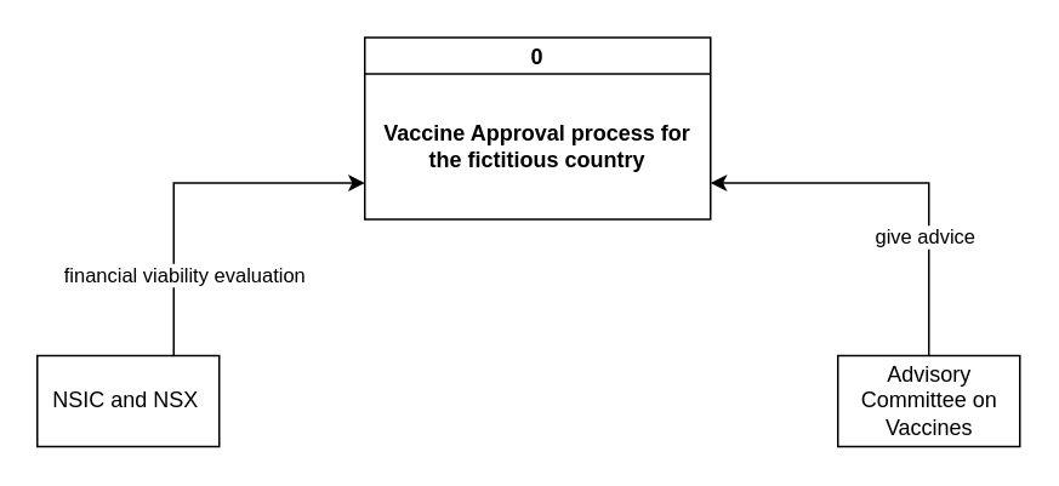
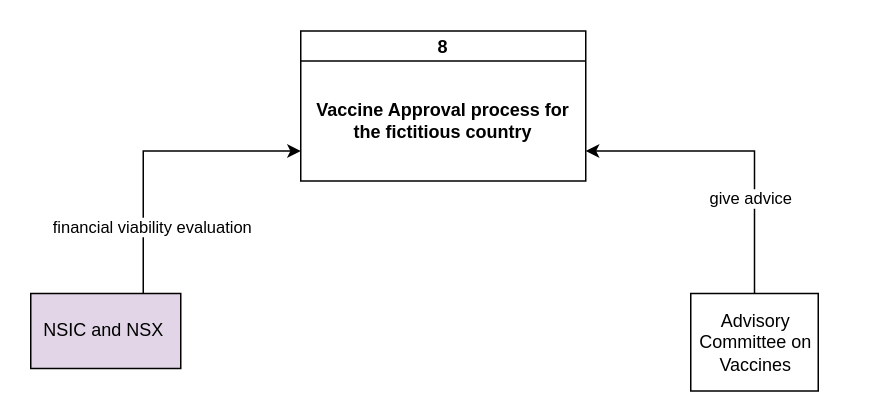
  <mxCell id="0" />
  <mxCell id="1" parent="0" />
- <mxCell id="2" value="0" style="swimlane;fontStyle=1;childLayout=stackLayout;horizontal=1;startSize=20;fillColor=#ffffff;horizontalStack=0;resizeParent=1;resizeParentMax=0;resizeLast=0;collapsible=0;marginBottom=0;swimlaneFillColor=#ffffff;" vertex="1" parent="1"><mxGeometry x="200" y="20" width="190" height="100" as="geometry" /></mxCell>
+ <mxCell id="2" value="8" style="swimlane;fontStyle=1;childLayout=stackLayout;horizontal=1;startSize=20;fillColor=#ffffff;horizontalStack=0;resizeParent=1;resizeParentMax=0;resizeLast=0;collapsible=0;marginBottom=0;swimlaneFillColor=#ffffff;" vertex="1" parent="1"><mxGeometry x="200" y="20" width="190" height="100" as="geometry" /></mxCell>
  <mxCell id="3" value="&lt;b&gt;Vaccine Approval process for the fictitious country&lt;/b&gt;" style="text;html=1;strokeColor=none;fillColor=none;align=center;verticalAlign=middle;whiteSpace=wrap;rounded=0;" vertex="1" parent="2"><mxGeometry y="20" width="190" height="80" as="geometry" /></mxCell>
  <mxCell id="4" style="edgeStyle=orthogonalEdgeStyle;rounded=0;orthogonalLoop=1;jettySize=auto;html=1;exitX=0.75;exitY=0;exitDx=0;exitDy=0;entryX=0;entryY=0.75;entryDx=0;entryDy=0;" edge="1" parent="1" source="6" target="3"><mxGeometry relative="1" as="geometry" /></mxCell>
  <mxCell id="5" value="financial viability evaluation" style="edgeLabel;html=1;align=center;verticalAlign=middle;resizable=0;points=[];" vertex="1" connectable="0" parent="4"><mxGeometry x="-0.356" y="-1" relative="1" as="geometry"><mxPoint x="4" y="19" as="offset" /></mxGeometry></mxCell>
- <mxCell id="6" value="NSIC and&amp;nbsp;NSX&amp;nbsp;" style="html=1;dashed=0;whitespace=wrap;" vertex="1" parent="1"><mxGeometry x="20" y="195" width="100" height="50" as="geometry" /></mxCell>
+ <mxCell id="6" value="NSIC and&amp;nbsp;NSX&amp;nbsp;" style="html=1;dashed=0;whitespace=wrap;fillColor=#e1d5e7;" vertex="1" parent="1"><mxGeometry x="20" y="195" width="100" height="50" as="geometry" /></mxCell>
  <mxCell id="7" style="edgeStyle=orthogonalEdgeStyle;rounded=0;orthogonalLoop=1;jettySize=auto;html=1;exitX=0.5;exitY=0;exitDx=0;exitDy=0;entryX=1;entryY=0.75;entryDx=0;entryDy=0;" edge="1" parent="1" source="9" target="3"><mxGeometry relative="1" as="geometry" /></mxCell>
  <mxCell id="8" value="give advice" style="edgeLabel;html=1;align=center;verticalAlign=middle;resizable=0;points=[];" vertex="1" connectable="0" parent="7"><mxGeometry x="-0.382" y="3" relative="1" as="geometry"><mxPoint as="offset" /></mxGeometry></mxCell>
- <mxCell id="9" value="Advisory &lt;br&gt;Committee on &lt;br&gt;Vaccines" style="html=1;dashed=0;whitespace=wrap;" vertex="1" parent="1"><mxGeometry x="460" y="195" width="100" height="50" as="geometry" /></mxCell>
+ <mxCell id="9" value="Advisory &lt;br&gt;Committee on &lt;br&gt;Vaccines" style="html=1;dashed=0;whitespace=wrap;" vertex="1" parent="1"><mxGeometry x="460" y="195" width="85" height="65" as="geometry" /></mxCell>
